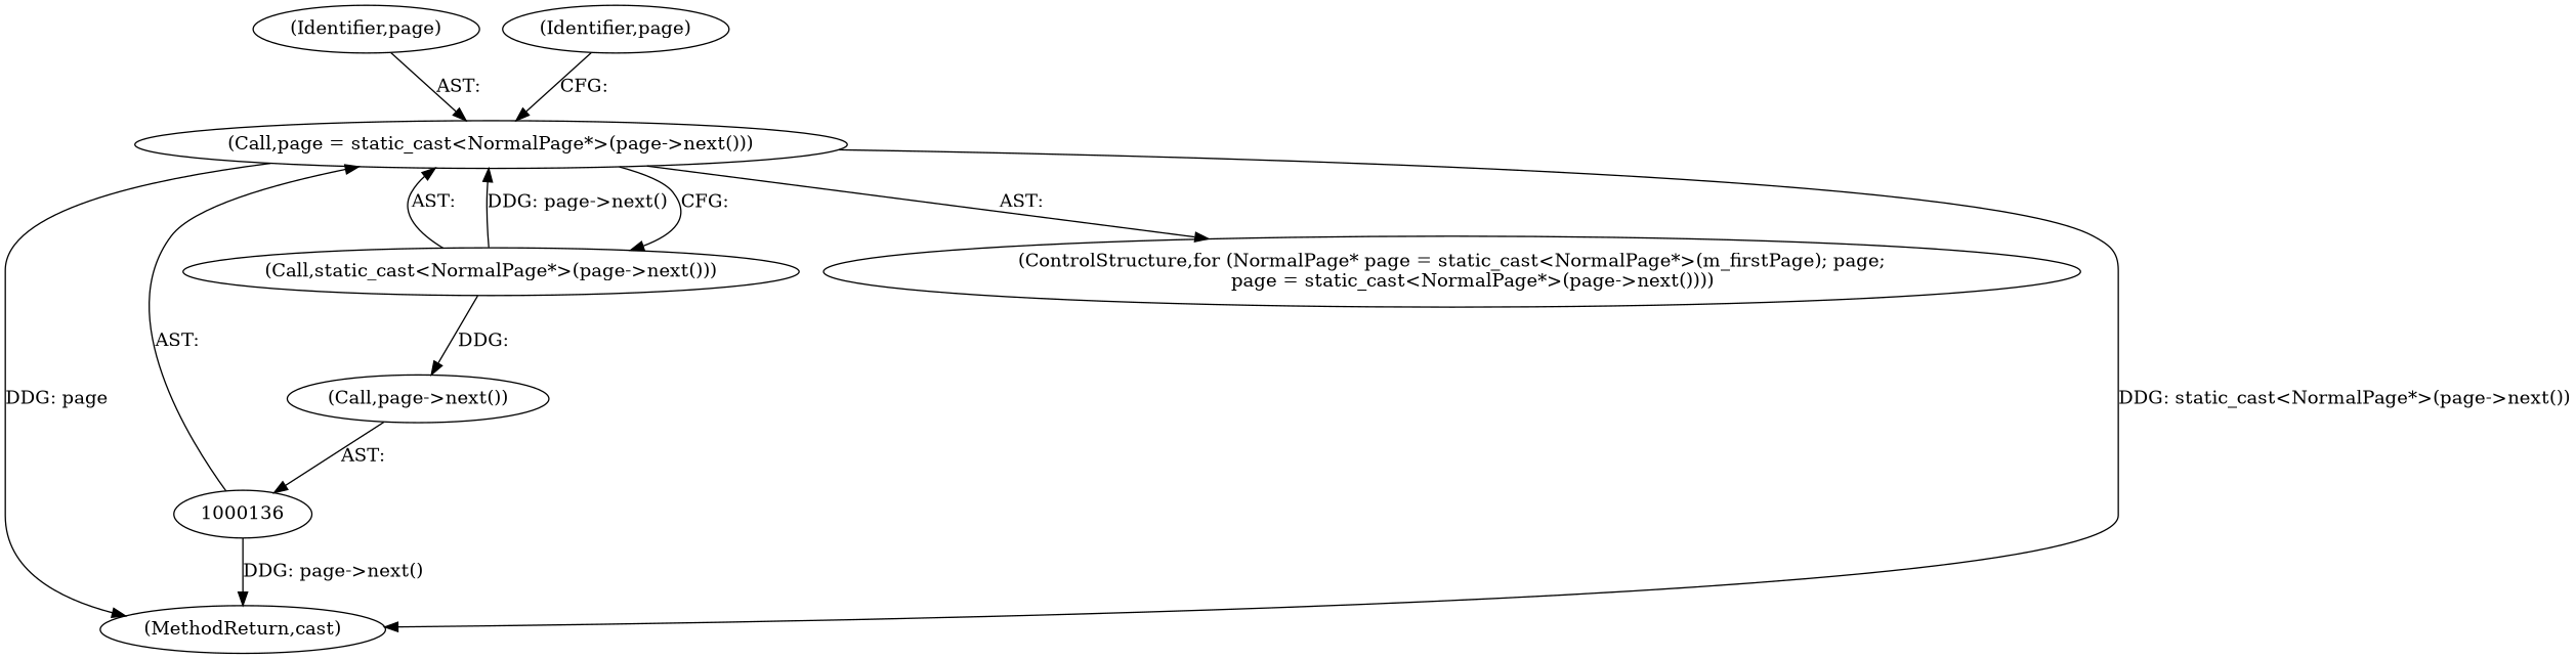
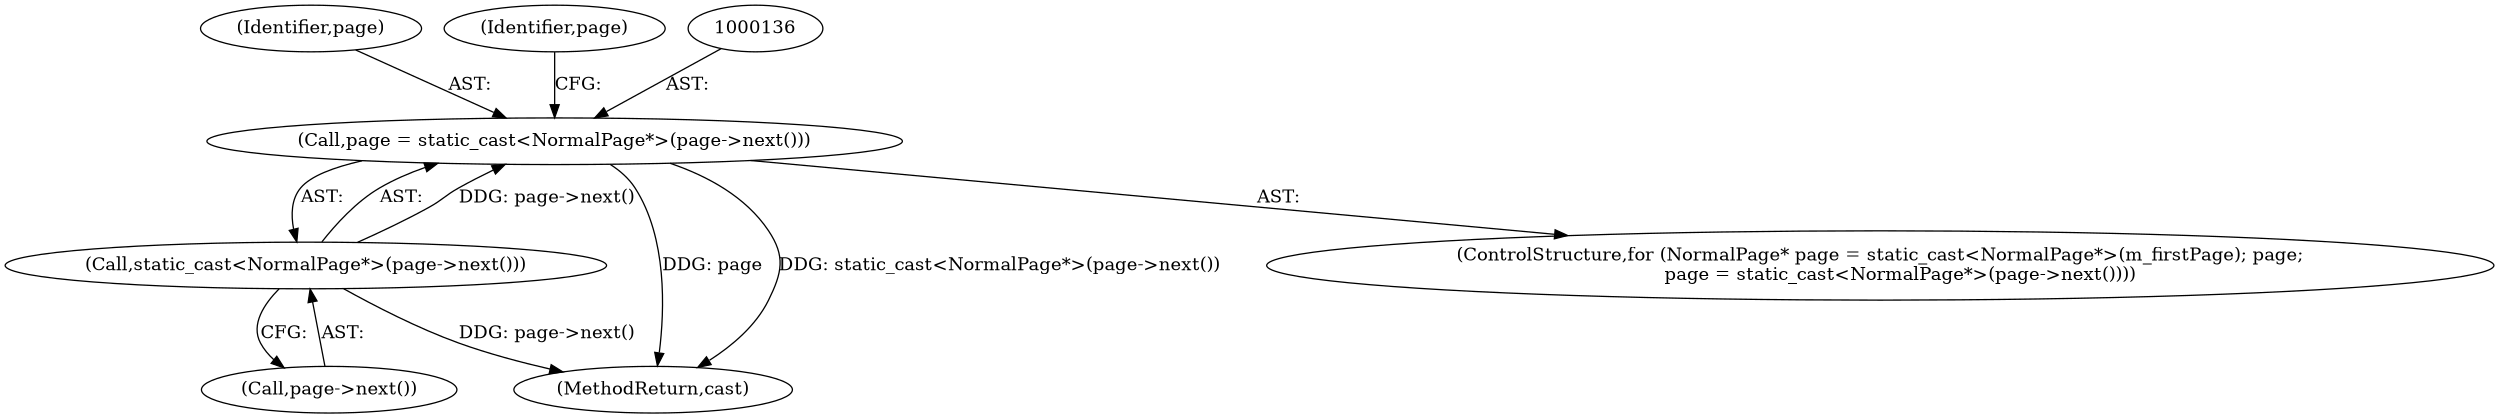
  digraph {
    n1 [label="(Call,page = static_cast<NormalPage*>(page->next()))"]
    n2 [label="(Call,static_cast<NormalPage*>(page->next()))"]
    n3 [label="(MethodReturn,cast)"]
    n4 [label="(ControlStructure,for (NormalPage* page = static_cast<NormalPage*>(m_firstPage); page;\n       page = static_cast<NormalPage*>(page->next())))"]
    n5 [label="(Call,page->next())"]
    n6 [label="(Identifier,page)"]
    n7 [label="(Identifier,page)"]
    1000136
-   n1 -> n2 [label="CFG: "]
+   n1 -> n2 [label="AST: "]
    n1 -> n3 [label="DDG: page"]
    n1 -> n3 [label="DDG: static_cast<NormalPage*>(page->next())"]
    n1 -> n4 [label="AST: "]
    n2 -> n1 [label="AST: "]
    n2 -> n1 [label="DDG: page->next()"]
-   1000136 -> n3 [label="DDG: page->next()"]
-   n2 -> n5 [label="DDG: "]
-   n5 -> 1000136 [label="AST: "]
+   n2 -> n3 [label="DDG: page->next()"]
+   n2 -> n5 [label="CFG: "]
+   n5 -> n2 [label="AST: "]
    n6 -> n1 [label="AST: "]
    n7 -> n1 [label="CFG: "]
    1000136 -> n1 [label="AST: "]
  }
